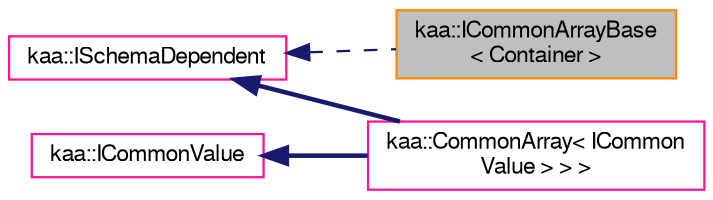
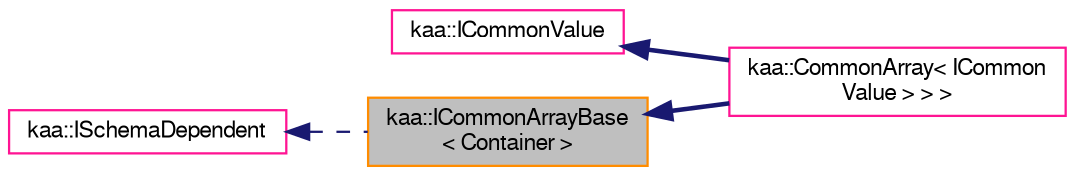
  digraph {
    rankdir=LR
    node [color=deeppink fontname=FreeSans fontsize=10 shape=record]
    edge [color=midnightblue dir=back fontname=FreeSans fontsize=10 labelfontname=FreeSans labelfontsize=10 style=bold]
    n1 [color=darkorange fillcolor=grey75 fontcolor=black height=0.2 label="kaa::ICommonArrayBase\l\< Container \>" style=filled width=0.4]
    n2 [height=0.2 label="kaa::CommonArray\< ICommon\lValue \> \> \>" width=0.4]
    n3 [height=0.2 label="kaa::ICommonValue" width=0.4]
    n4 [height=0.2 label="kaa::ISchemaDependent" width=0.4]
-   n4 -> n2
+   n1 -> n2
    n3 -> n2
    n4 -> n1 [style=dashed]
  }
